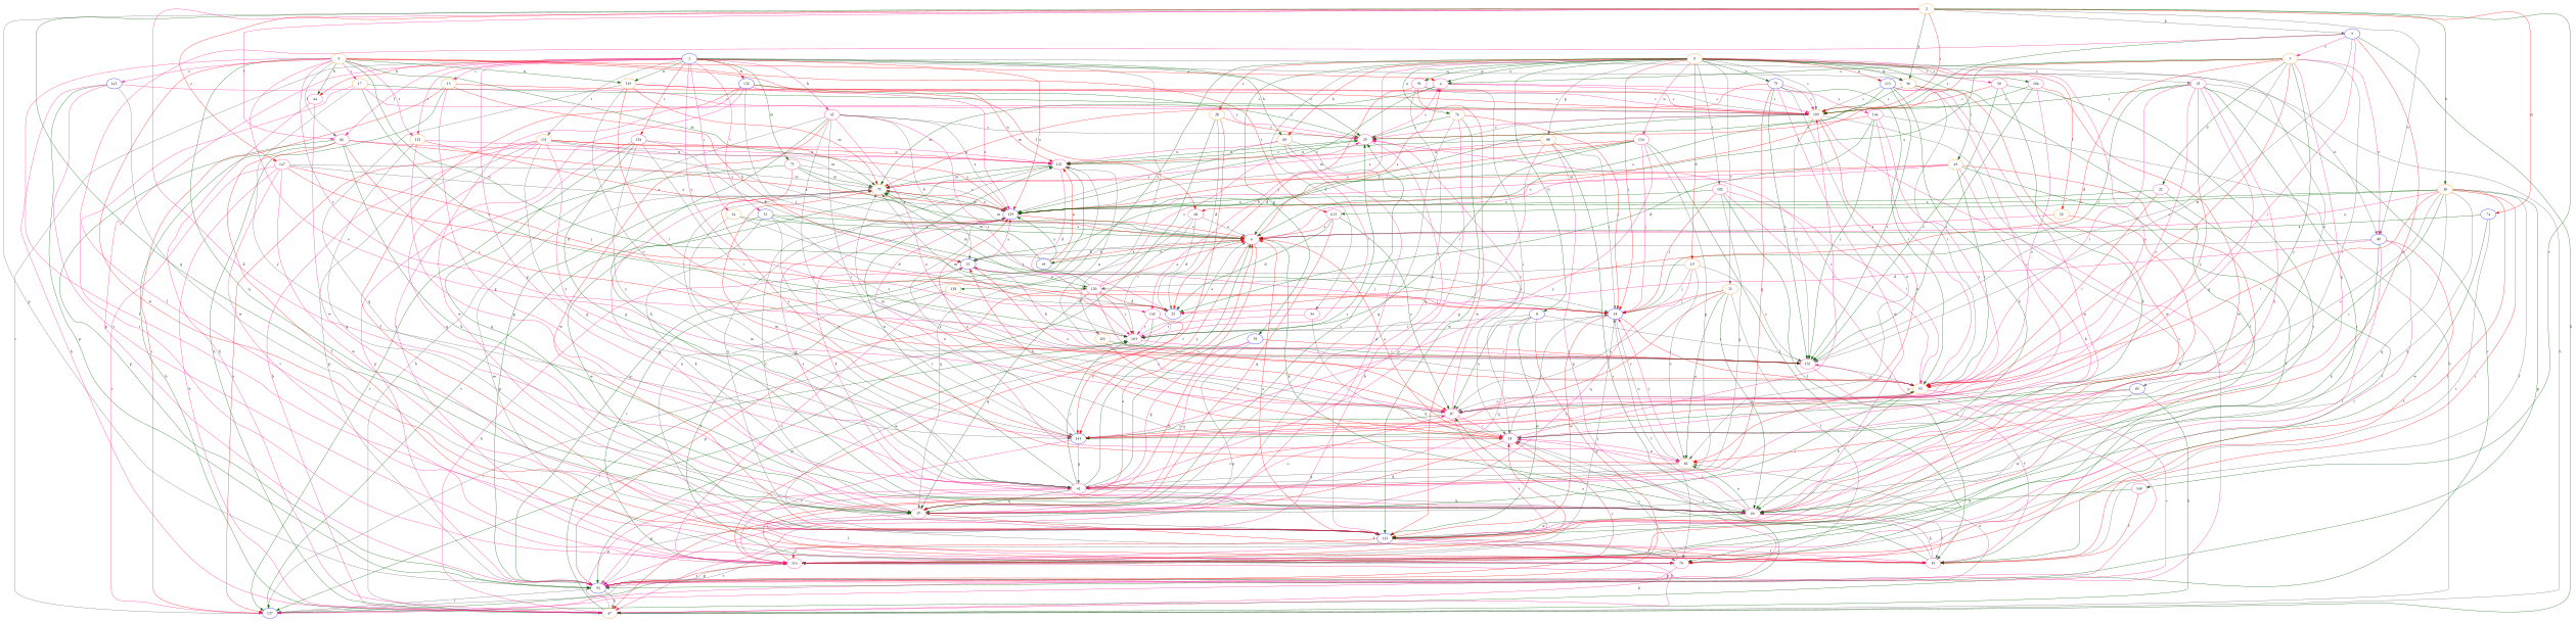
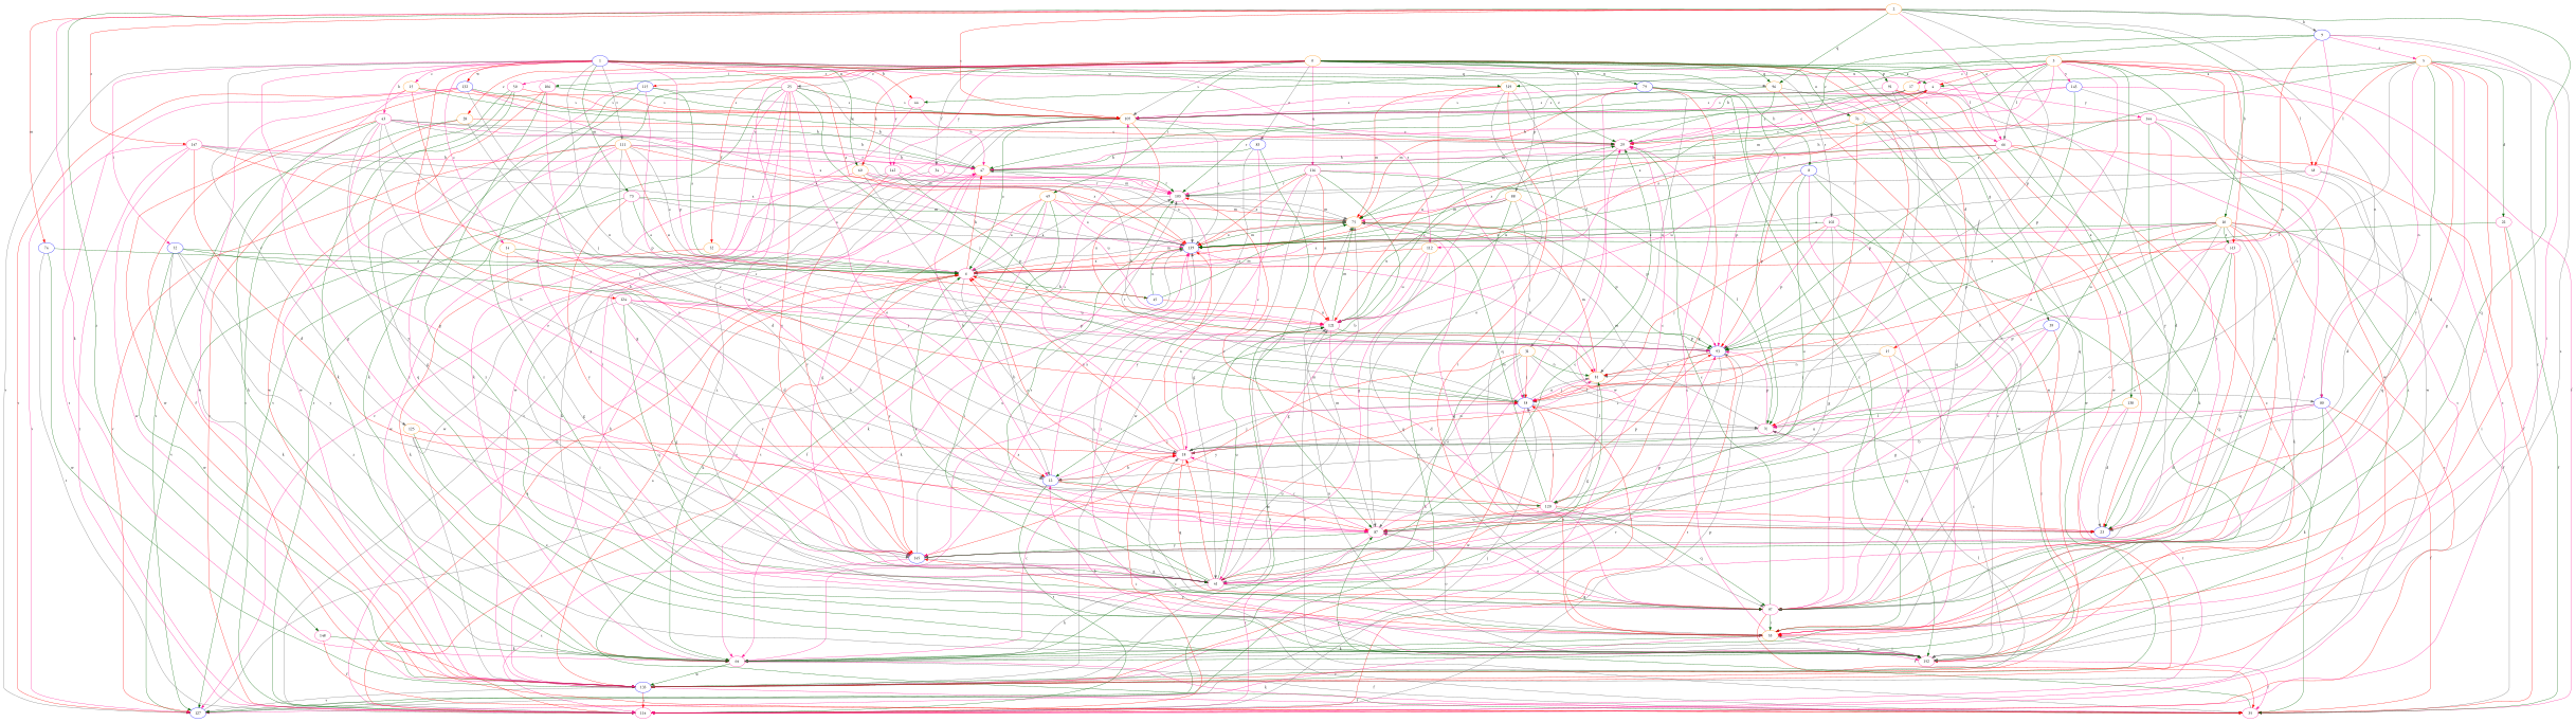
  strict digraph {
    fontname="EB Garamond"
    node [color=deeppink fontname="EB Garamond"]
    edge [color=darkgreen fontname="EB Garamond"]
    0 [color=darkorange]
    4
    8 [color=blue]
    19 [color=darkorange]
    25
    28 [color=darkorange]
    31 [color=darkorange]
    32 [color=darkorange]
    34
    39 [color=blue]
    49 [color=darkorange]
    50
    58 [color=blue]
    60 [color=darkorange]
    76 [color=darkorange]
    79 [color=blue]
    83 [color=blue]
    87
    88 [color=darkorange]
    91
    96 [color=darkorange]
    102
    106
    109 [color=darkorange]
    115 [color=blue]
    116
    138 [color=darkorange]
    142
    29
    139 [color=blue]
    75 [color=darkorange]
    144
    93 [color=blue]
    97
    103
    133 [color=blue]
    152
    120
    81 [color=darkorange]
    41
    127 [color=blue]
    64
    53 [color=darkorange]
    145 [color=blue]
    47 [color=darkorange]
    114
    23 [color=blue]
    70
    6
    35
    18
    121
    12 [color=blue]
    1 [color=blue]
    14 [color=darkorange]
    15 [color=darkorange]
    43
    44
    52 [color=blue]
    66
    73
    80 [color=blue]
    111 [color=darkorange]
    112 [color=darkorange]
    n65 [color=darkorange label=319]
    124
    125 [color=darkorange]
    132 [color=blue]
    2 [color=darkorange]
    9 [color=blue]
    10 [color=darkorange]
    74 [color=blue]
    147
    148
    5 [color=darkorange]
    n76 [label=613]
    3 [color=darkorange]
    17 [color=darkorange]
    68
    143 [color=blue]
    22
    45 [color=blue]
    0 -> 4 [label=a]
    0 -> 8 [label=b]
    0 -> 19 [color=red label=d]
    0 -> 25 [color=gray40 label=e]
    0 -> 28 [color=red label=e]
    0 -> 31 [color=gray40 label=f]
    0 -> 32 [color=red label=f]
    0 -> 34 [color=gray40 label=f]
    0 -> 39 [label=g]
    0 -> 49 [label=i]
    0 -> 50 [color=deeppink label=i]
    0 -> 58 [color=red label=j]
    0 -> 60 [color=red label=k]
    0 -> 76 [label=n]
    0 -> 79 [label=n]
    0 -> 83 [color=gray40 label=o]
    0 -> 87 [color=deeppink label=o]
    0 -> 88 [color=gray40 label=p]
    0 -> 91 [label=p]
    0 -> 96 [label=q]
    0 -> 102 [color=gray40 label=r]
    0 -> 106 [label=s]
    0 -> 109 [color=gray40 label=s]
    0 -> 115 [color=red label=u]
    0 -> 116 [color=deeppink label=u]
    0 -> 138 [label=x]
    0 -> 142 [color=deeppink label=y]
    4 -> 109 [color=deeppink label=s]
-   29 -> 4 [color=deeppink label=e]
+   4 -> 29 [color=deeppink label=e]
    4 -> 139 [label=x]
    4 -> 75 [label=m]
    4 -> 144 [color=deeppink label=y]
    8 -> 87 [label=o]
    8 -> 93 [color=red label=p]
    8 -> 97 [color=deeppink label=q]
    8 -> 103 [color=gray40 label=r]
    8 -> 133 [label=w]
    8 -> 152 [color=gray40 label=z]
    19 -> 58 [color=gray40 label=j]
    19 -> 97 [color=deeppink label=q]
    19 -> 152 [color=gray40 label=z]
    19 -> 120 [color=gray40 label=u]
    19 -> 81 [color=gray40 label=n]
    25 -> 58 [label=j]
    25 -> 87 [color=deeppink label=o]
    25 -> 109 [label=s]
    25 -> 41 [color=deeppink label=g]
    25 -> 127 [label=v]
    25 -> 64 [color=deeppink label=k]
    25 -> 53 [color=deeppink label=i]
    25 -> 145 [color=red label=y]
    25 -> 47 [color=gray40 label=h]
    25 -> 114 [label=t]
    28 -> 29 [color=red label=e]
    28 -> 127 [label=v]
    28 -> 114 [color=red label=t]
    28 -> 23 [color=gray40 label=d]
    31 -> 58 [color=red label=j]
    31 -> 87 [color=gray40 label=o]
    31 -> 81 [label=n]
    31 -> 64 [label=k]
    31 -> 145 [color=red label=y]
    31 -> 70 [color=gray40 label=l]
    32 -> 64 [color=red label=k]
    32 -> 6 [color=deeppink label=a]
    34 -> 103 [color=deeppink label=r]
    34 -> 64 [color=gray40 label=k]
    39 -> 93 [color=gray40 label=p]
    39 -> 97 [color=deeppink label=q]
    39 -> 152 [color=red label=z]
    39 -> 41 [color=deeppink label=g]
    49 -> 139 [color=deeppink label=x]
    49 -> 75 [color=red label=m]
    49 -> 64 [color=deeppink label=k]
    49 -> 53 [label=i]
    49 -> 114 [color=red label=t]
    49 -> 6 [color=deeppink label=a]
    49 -> 35 [label=f]
    50 -> 109 [color=red label=s]
    50 -> 152 [label=z]
    50 -> 64 [label=k]
    50 -> 114 [label=t]
    58 -> 103 [color=gray40 label=r]
    58 -> 133 [color=red label=w]
    58 -> 81 [color=gray40 label=n]
    58 -> 53 [color=red label=i]
    58 -> 70 [color=gray40 label=l]
    60 -> 139 [color=gray40 label=x]
    60 -> 103 [color=deeppink label=r]
    60 -> 133 [color=deeppink label=w]
    60 -> 18 [color=gray40 label=c]
    60 -> 121 [color=deeppink label=u]
    76 -> 58 [color=red label=j]
    76 -> 29 [label=e]
    76 -> 93 [color=deeppink label=p]
    76 -> 97 [color=gray40 label=q]
    76 -> 133 [label=w]
    79 -> 109 [color=deeppink label=s]
    79 -> 75 [color=red label=m]
    79 -> 133 [color=deeppink label=w]
    79 -> 152 [label=z]
    79 -> 81 [color=gray40 label=n]
    79 -> 41 [color=red label=g]
    79 -> 53 [label=i]
    83 -> 87 [label=o]
    83 -> 133 [color=gray40 label=w]
    83 -> 47 [label=h]
    83 -> 18 [color=deeppink label=c]
    87 -> 29 [color=deeppink label=e]
    87 -> 75 [color=gray40 label=m]
    87 -> 145 [label=y]
    87 -> 114 [color=deeppink label=t]
    87 -> 18 [color=deeppink label=c]
    88 -> 58 [color=gray40 label=j]
    88 -> 75 [color=deeppink label=m]
    88 -> 93 [color=deeppink label=p]
    88 -> 41 [color=deeppink label=g]
    88 -> 127 [label=v]
    88 -> 121 [label=u]
    91 -> 109 [color=gray40 label=s]
    91 -> 97 [color=gray40 label=q]
    91 -> 133 [color=red label=w]
    91 -> 23 [color=red label=d]
    91 -> 18 [color=gray40 label=c]
    96 -> 109 [label=s]
    96 -> 133 [color=red label=w]
    96 -> 53 [color=gray40 label=i]
    96 -> 70 [label=l]
    102 -> 58 [color=red label=j]
    102 -> 139 [label=x]
    102 -> 93 [color=deeppink label=p]
    102 -> 41 [color=gray40 label=g]
    102 -> 53 [color=deeppink label=i]
    102 -> 35 [label=f]
    106 -> 87 [color=deeppink label=o]
    106 -> 109 [label=s]
    106 -> 133 [color=red label=w]
    106 -> 152 [label=z]
    109 -> 29 [color=deeppink label=e]
    109 -> 139 [color=gray40 label=x]
    109 -> 152 [color=gray40 label=z]
    109 -> 81 [color=red label=n]
    109 -> 127 [color=deeppink label=v]
    109 -> 114 [color=gray40 label=t]
    109 -> 6 [label=a]
    115 -> 109 [color=gray40 label=s]
    115 -> 133 [color=deeppink label=w]
    115 -> 152 [label=z]
    115 -> 64 [label=k]
    115 -> 6 [label=a]
    115 -> 18 [color=deeppink label=c]
    116 -> 58 [color=deeppink label=j]
    116 -> 139 [color=red label=x]
    116 -> 103 [label=r]
    116 -> 41 [color=gray40 label=g]
    116 -> 145 [color=deeppink label=y]
    116 -> 70 [label=l]
    116 -> 121 [color=red label=u]
    116 -> 12 [label=b]
    138 -> 114 [color=deeppink label=t]
    138 -> 23 [color=gray40 label=d]
    138 -> 70 [label=l]
    142 -> 93 [label=p]
    142 -> 103 [color=deeppink label=r]
    142 -> 133 [color=gray40 label=w]
    142 -> 145 [color=red label=y]
    29 -> 47 [color=deeppink label=h]
    29 -> 121 [label=u]
    139 -> 75 [label=m]
    139 -> 81 [color=deeppink label=n]
    139 -> 64 [color=deeppink label=k]
    139 -> 6 [color=red label=a]
    75 -> 139 [color=red label=x]
    75 -> 93 [label=p]
    75 -> 97 [color=deeppink label=q]
    144 -> 29 [color=red label=e]
    144 -> 152 [label=z]
    144 -> 53 [color=deeppink label=i]
    144 -> 145 [color=deeppink label=y]
    144 -> 47 [color=gray40 label=h]
    144 -> 23 [label=d]
    93 -> 81 [color=gray40 label=n]
    93 -> 127 [color=gray40 label=v]
    93 -> 47 [color=gray40 label=h]
    93 -> 114 [color=red label=t]
    93 -> 18 [color=red label=c]
    97 -> 87 [color=deeppink label=o]
    97 -> 29 [label=e]
    97 -> 139 [color=gray40 label=x]
    97 -> 53 [label=i]
    97 -> 70 [color=deeppink label=l]
    97 -> 35 [color=red label=f]
    103 -> 75 [color=gray40 label=m]
    103 -> 152 [color=deeppink label=z]
    103 -> 6 [color=gray40 label=a]
    133 -> 127 [color=gray40 label=v]
    133 -> 47 [color=deeppink label=h]
    133 -> 114 [color=red label=t]
    133 -> 70 [color=gray40 label=l]
    133 -> 6 [color=red label=a]
    133 -> 35 [color=deeppink label=f]
    133 -> 121 [color=gray40 label=u]
    152 -> 53 [color=gray40 label=i]
    152 -> 35 [color=deeppink label=f]
    152 -> 121 [color=gray40 label=u]
    152 -> 12 [color=deeppink label=b]
    120 -> 58 [color=red label=j]
    120 -> 87 [color=red label=o]
    120 -> 29 [color=deeppink label=e]
    120 -> 75 [label=m]
    120 -> 93 [color=red label=p]
    120 -> 97 [label=q]
    120 -> 103 [color=red label=r]
    120 -> 23 [color=red label=d]
    120 -> 6 [color=red label=a]
    81 -> 58 [color=deeppink label=j]
    81 -> 75 [color=red label=m]
    81 -> 41 [color=gray40 label=g]
    41 -> 29 [label=e]
    41 -> 75 [color=gray40 label=m]
    41 -> 93 [color=deeppink label=p]
    41 -> 97 [label=q]
    41 -> 103 [label=r]
    41 -> 64 [color=gray40 label=k]
    41 -> 6 [label=a]
    41 -> 18 [color=red label=c]
    41 -> 121 [label=u]
    127 -> 103 [color=gray40 label=r]
    64 -> 139 [color=deeppink label=x]
    64 -> 133 [label=w]
    64 -> 81 [label=n]
    64 -> 35 [color=gray40 label=f]
    64 -> 18 [color=deeppink label=c]
    53 -> 87 [color=gray40 label=o]
    53 -> 29 [color=deeppink label=e]
    53 -> 152 [color=deeppink label=z]
    53 -> 127 [color=deeppink label=v]
    53 -> 64 [label=k]
    53 -> 145 [color=red label=y]
    145 -> 139 [color=gray40 label=x]
    145 -> 41 [color=gray40 label=g]
    145 -> 114 [color=deeppink label=t]
    47 -> 103 [label=r]
    47 -> 41 [color=deeppink label=g]
    47 -> 12 [color=deeppink label=b]
    114 -> 58 [color=gray40 label=j]
    114 -> 93 [color=gray40 label=p]
    114 -> 47 [color=deeppink label=h]
    114 -> 6 [color=red label=a]
    114 -> 18 [color=red label=c]
    70 -> 75 [color=gray40 label=m]
    70 -> 93 [color=deeppink label=p]
    70 -> 18 [color=gray40 label=c]
    6 -> 4 [color=red label=a]
    6 -> 75 [color=gray40 label=m]
    6 -> 64 [label=k]
    6 -> 145 [color=red label=y]
    6 -> 47 [color=red label=h]
    6 -> 12 [color=gray40 label=b]
    6 -> 45 [label=h]
    35 -> 87 [label=o]
    35 -> 64 [color=deeppink label=k]
    35 -> 18 [color=gray40 label=c]
    35 -> 121 [color=gray40 label=u]
    18 -> 58 [color=gray40 label=j]
    18 -> 109 [color=deeppink label=s]
    18 -> 139 [color=red label=x]
    18 -> 97 [color=red label=q]
    18 -> 81 [color=deeppink label=n]
    18 -> 6 [color=red label=a]
    18 -> 12 [color=red label=b]
    121 -> 29 [label=e]
    121 -> 75 [label=m]
    121 -> 93 [label=p]
    121 -> 127 [label=v]
    121 -> 23 [color=deeppink label=d]
    12 -> 58 [color=deeppink label=j]
    12 -> 87 [color=red label=o]
    12 -> 139 [color=deeppink label=x]
    12 -> 120 [label=u]
    12 -> 114 [label=t]
    1 -> 60 [label=k]
    1 -> 96 [color=gray40 label=q]
    1 -> 142 [color=deeppink label=y]
    1 -> 29 [label=e]
    1 -> 139 [color=red label=x]
    1 -> 93 [color=deeppink label=p]
    1 -> 41 [color=deeppink label=g]
    1 -> 127 [color=gray40 label=v]
    1 -> 14 [color=deeppink label=c]
    1 -> 15 [color=deeppink label=c]
    1 -> 43 [color=deeppink label=h]
    1 -> 44 [color=red label=h]
    1 -> 52 [color=deeppink label=i]
    1 -> 66 [color=deeppink label=l]
    1 -> 73 [label=m]
    1 -> 80 [color=gray40 label=n]
    1 -> 111 [color=gray40 label=t]
    1 -> 112 [color=deeppink label=t]
    1 -> n65 [label=u]
    1 -> 124 [color=red label=v]
    1 -> 125 [color=gray40 label=v]
    1 -> 132 [color=red label=w]
    14 -> 41 [color=gray40 label=g]
    14 -> 23 [color=gray40 label=d]
    14 -> 6 [label=a]
    15 -> 109 [color=red label=s]
    15 -> 41 [color=deeppink label=g]
    15 -> 127 [color=red label=v]
    15 -> 47 [label=h]
    15 -> 12 [color=red label=b]
    43 -> 87 [color=deeppink label=o]
    43 -> 29 [color=gray40 label=e]
    43 -> 139 [color=gray40 label=x]
    43 -> 103 [color=deeppink label=r]
    43 -> 133 [color=red label=w]
    43 -> 64 [label=k]
    43 -> 145 [color=gray40 label=y]
    43 -> 47 [color=gray40 label=h]
    43 -> 18 [color=gray40 label=c]
    43 -> 12 [color=gray40 label=b]
    44 -> 133 [color=deeppink label=w]
    44 -> 47 [color=deeppink label=h]
    52 -> 58 [label=j]
    52 -> 133 [label=w]
    52 -> 152 [color=gray40 label=z]
    52 -> 64 [color=gray40 label=k]
    52 -> 145 [color=gray40 label=y]
    52 -> 6 [label=a]
    66 -> 139 [color=red label=x]
    66 -> 93 [label=p]
    66 -> 152 [color=red label=z]
    66 -> 64 [label=k]
    66 -> 47 [label=h]
    66 -> 35 [color=red label=f]
    66 -> 121 [color=deeppink label=u]
    73 -> 139 [color=gray40 label=x]
    73 -> 75 [label=m]
    73 -> 127 [label=v]
    73 -> 145 [color=red label=y]
    73 -> 6 [label=a]
    80 -> 64 [label=k]
    80 -> 114 [color=deeppink label=t]
    80 -> 23 [color=deeppink label=d]
    80 -> 70 [color=deeppink label=l]
    80 -> 35 [color=red label=f]
    80 -> 12 [color=gray40 label=b]
    111 -> 139 [color=red label=x]
    111 -> 75 [color=gray40 label=m]
    111 -> 93 [color=gray40 label=p]
    111 -> 97 [color=deeppink label=q]
    111 -> 41 [color=gray40 label=g]
    111 -> 127 [color=red label=v]
    111 -> 145 [color=deeppink label=y]
    111 -> 47 [color=deeppink label=h]
    111 -> 6 [color=gray40 label=a]
    111 -> 121 [color=red label=u]
    112 -> 97 [color=gray40 label=q]
    112 -> 41 [color=deeppink label=g]
    112 -> 6 [color=red label=a]
    112 -> 121 [color=deeppink label=u]
    n65 -> 87 [color=gray40 label=o]
    n65 -> 109 [color=deeppink label=s]
    n65 -> 75 [color=red label=m]
    n65 -> 97 [color=gray40 label=q]
    n65 -> 53 [color=red label=i]
    n65 -> 121 [color=red label=u]
    124 -> 93 [color=deeppink label=p]
    124 -> 97 [label=q]
    124 -> 41 [label=g]
    124 -> 53 [color=gray40 label=i]
    124 -> 145 [color=gray40 label=y]
    124 -> 121 [color=deeppink label=u]
    124 -> 12 [color=gray40 label=b]
    125 -> 152 [label=z]
    125 -> 18 [color=red label=c]
    132 -> 58 [color=gray40 label=j]
    132 -> 109 [color=red label=s]
    132 -> 29 [label=e]
    132 -> 139 [color=deeppink label=x]
    132 -> 133 [color=deeppink label=w]
    132 -> 114 [color=deeppink label=t]
    132 -> 35 [color=red label=f]
    2 -> 96 [label=q]
    2 -> 109 [color=red label=s]
    2 -> 93 [color=gray40 label=p]
    2 -> 97 [label=q]
    2 -> 64 [color=deeppink label=k]
    2 -> 66 [color=deeppink label=l]
    2 -> 80 [color=gray40 label=n]
    2 -> 9 [color=gray40 label=b]
    2 -> 10 [label=b]
    2 -> 74 [color=red label=m]
    2 -> 147 [color=red label=z]
    2 -> 148 [label=z]
    9 -> 29 [label=e]
    9 -> 152 [color=gray40 label=z]
    9 -> 81 [color=red label=n]
    9 -> 53 [color=deeppink label=i]
    9 -> 47 [label=h]
    9 -> 70 [color=deeppink label=l]
    9 -> 5 [color=deeppink label=a]
    10 -> 87 [color=gray40 label=o]
    10 -> 139 [label=x]
    10 -> 93 [label=p]
    10 -> 97 [color=gray40 label=q]
    10 -> 64 [color=gray40 label=k]
    10 -> 53 [color=red label=i]
    10 -> 114 [color=red label=t]
    10 -> 70 [color=red label=l]
    10 -> 6 [color=deeppink label=a]
    10 -> 35 [color=gray40 label=f]
    10 -> 18 [label=c]
    10 -> n76 [label=t]
    74 -> 133 [label=w]
    74 -> 114 [color=gray40 label=t]
    74 -> 6 [label=a]
    147 -> 58 [color=red label=j]
    147 -> 139 [color=gray40 label=x]
    147 -> 75 [color=gray40 label=m]
    147 -> 133 [color=deeppink label=w]
    147 -> 127 [color=deeppink label=v]
    147 -> 47 [color=deeppink label=h]
    147 -> 114 [color=deeppink label=t]
    147 -> 23 [color=red label=d]
    148 -> 64 [label=k]
    148 -> 35 [color=red label=f]
    5 -> 4 [label=a]
    5 -> 139 [label=x]
    5 -> 152 [color=gray40 label=z]
    5 -> 41 [color=deeppink label=g]
    5 -> 53 [color=red label=i]
    5 -> 145 [label=y]
    5 -> 23 [color=red label=d]
    5 -> 18 [color=gray40 label=c]
    5 -> 80 [color=deeppink label=n]
    5 -> 68 [color=red label=l]
    5 -> 22 [label=d]
    n76 -> 87 [label=o]
    n76 -> 97 [color=red label=q]
    n76 -> 23 [label=d]
    n76 -> 6 [color=red label=a]
    3 -> 4 [color=red label=a]
    3 -> 87 [color=deeppink label=o]
    3 -> 75 [label=m]
    3 -> 97 [label=q]
    3 -> 103 [color=deeppink label=r]
    3 -> 133 [color=red label=w]
    3 -> 120 [label=u]
    3 -> 35 [color=deeppink label=f]
    3 -> 44 [label=h]
    3 -> 66 [color=gray40 label=l]
    3 -> 112 [color=deeppink label=t]
    3 -> n65 [label=u]
    3 -> n76 [color=red label=t]
    3 -> 17 [color=deeppink label=c]
    3 -> 68 [color=red label=l]
    3 -> 143 [color=deeppink label=y]
    17 -> 109 [label=s]
    17 -> 29 [color=deeppink label=e]
    17 -> 103 [label=r]
    17 -> 145 [color=gray40 label=y]
    17 -> 114 [color=deeppink label=t]
    68 -> 97 [color=gray40 label=q]
    68 -> 103 [color=gray40 label=r]
    68 -> 23 [color=gray40 label=d]
    68 -> 6 [color=gray40 label=a]
    143 -> 109 [color=deeppink label=s]
    143 -> 93 [label=p]
    143 -> 133 [color=gray40 label=w]
    143 -> 47 [color=deeppink label=h]
    143 -> 114 [color=deeppink label=t]
    22 -> 139 [label=x]
    22 -> 53 [color=red label=i]
    22 -> 35 [label=f]
    45 -> 139 [label=x]
    45 -> 75 [label=m]
    45 -> 6 [color=red label=a]
    45 -> 121 [color=red label=u]
  }
